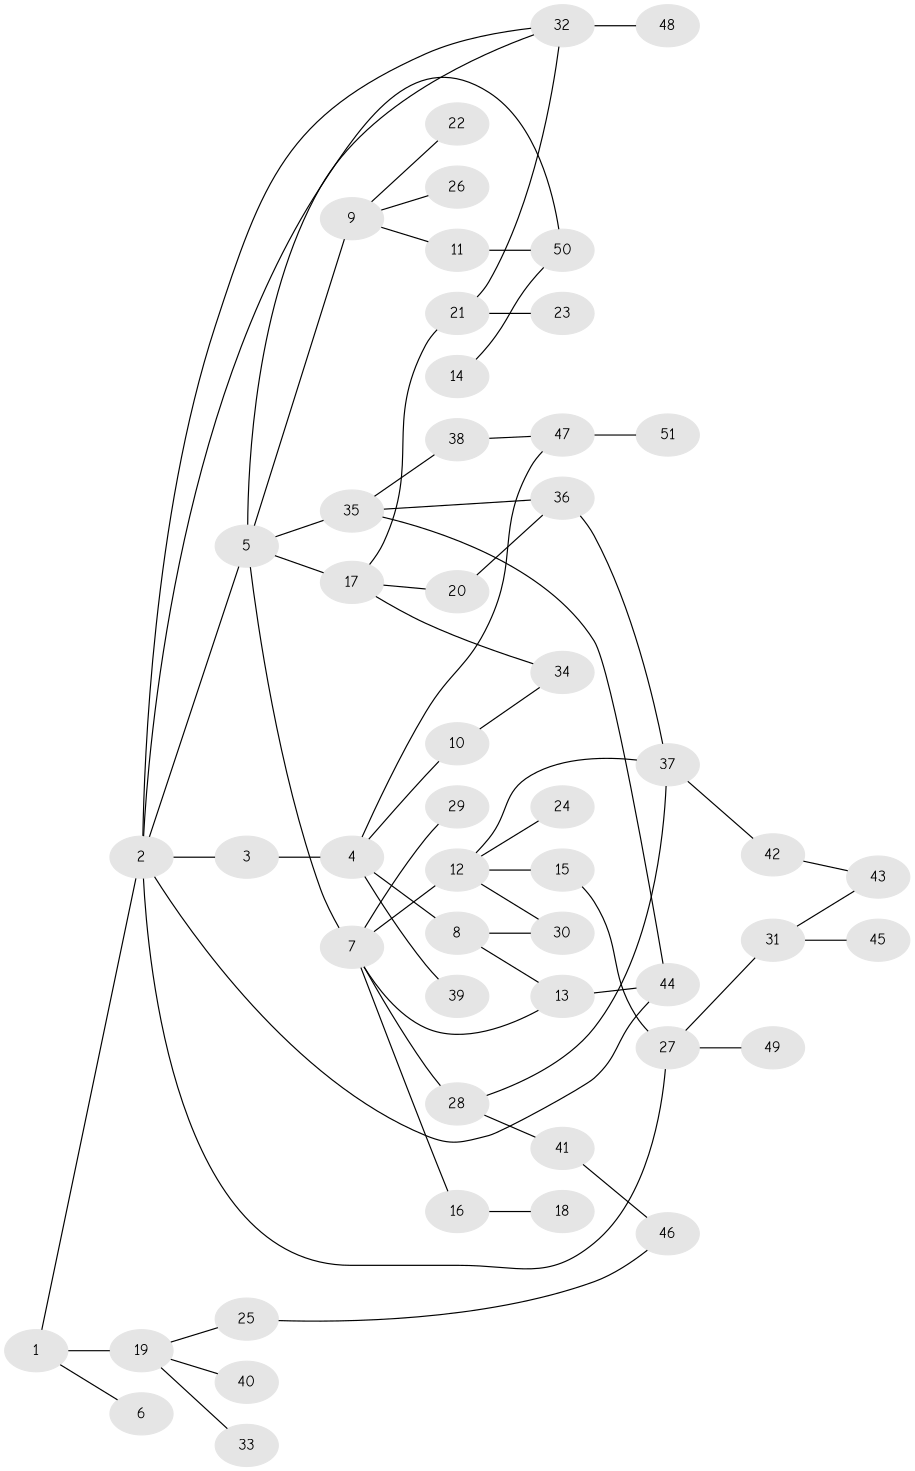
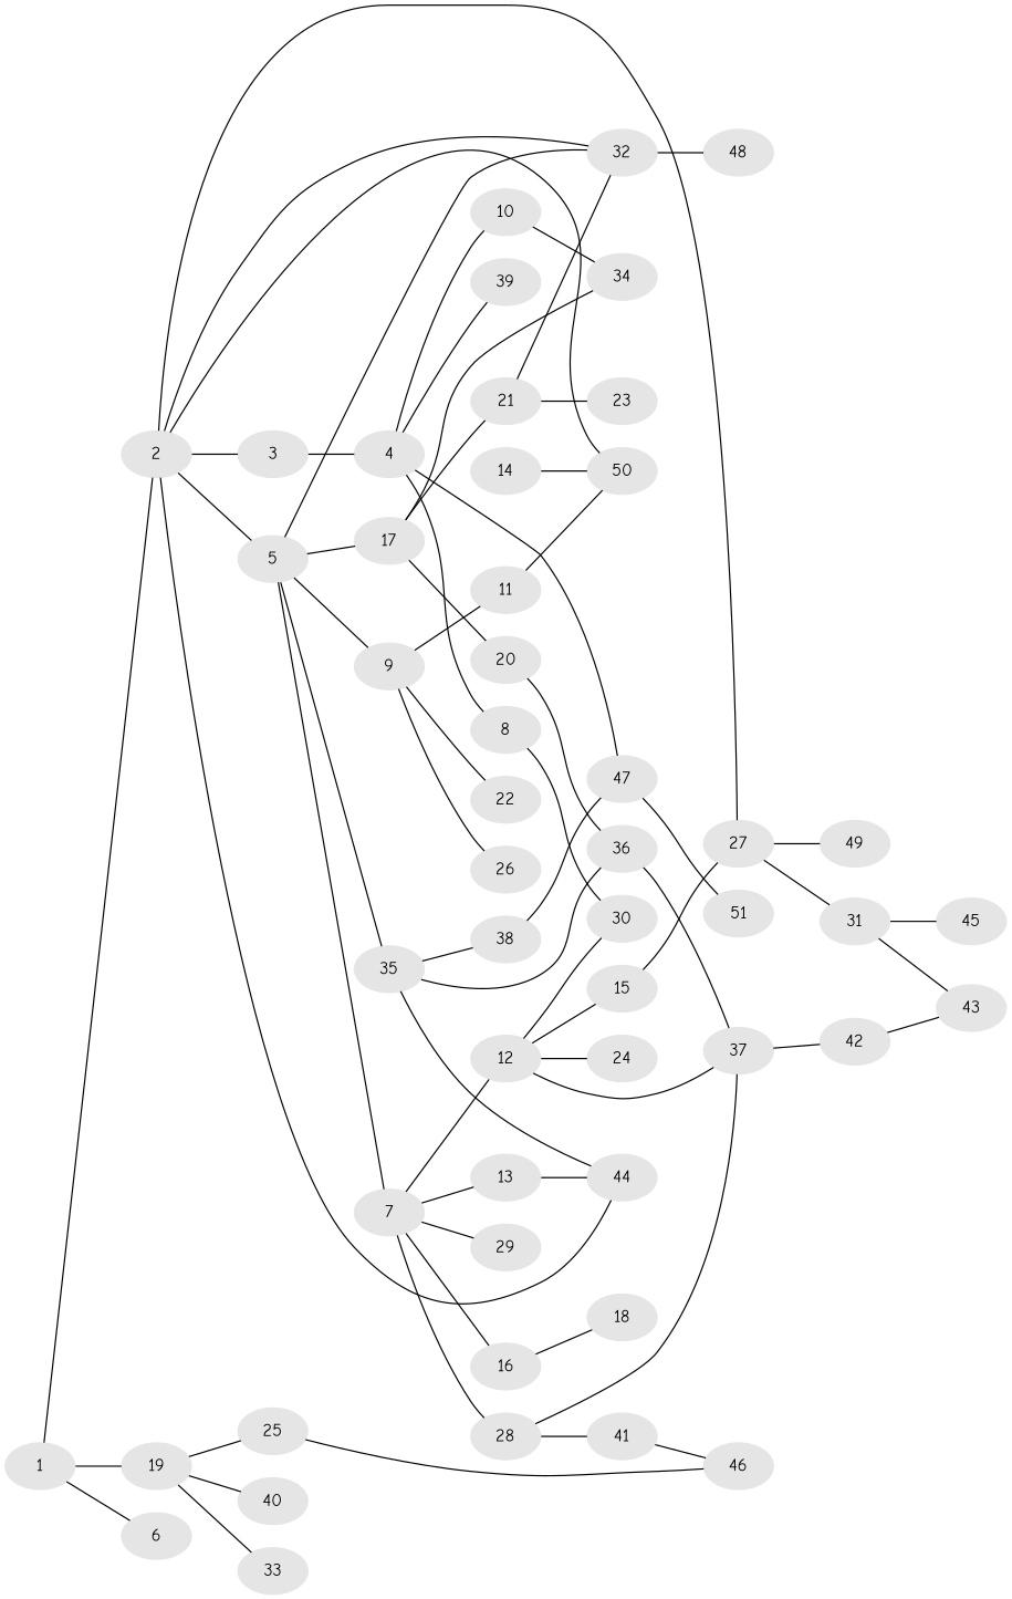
  graph {
    fontname="Comic Neue"
    rankdir=LR
    node [color=gray90 fontname="Comic Neue" style=filled]
    edge [fontname="Comic Neue"]
    1
    2
    6
    19
    3
    5
    27
    32
    44
    50
    25
    33
    40
    4
    7
    9
    17
    35
    21
    23
    31
    49
    48
    8
    10
    39
    47
    13
    30
    34
    51
    12
    16
    28
    29
    11
    22
    26
    20
    36
    38
    15
    24
    37
    18
    41
    14
    46
    43
    45
    42
    1 -- 2
    1 -- 6
    1 -- 19
    2 -- 3
    2 -- 5
    2 -- 27
    2 -- 32
    2 -- 44
    2 -- 50
    19 -- 25
    19 -- 33
    19 -- 40
    3 -- 4
    5 -- 32
    5 -- 7
    5 -- 9
    5 -- 17
    5 -- 35
    27 -- 31
    27 -- 49
    32 -- 48
    25 -- 46
    4 -- 8
    4 -- 10
    4 -- 39
    4 -- 47
    7 -- 13
    7 -- 12
    7 -- 16
    7 -- 28
    7 -- 29
    9 -- 11
    9 -- 22
    9 -- 26
    17 -- 21
    17 -- 34
    17 -- 20
    35 -- 44
    35 -- 36
    35 -- 38
    21 -- 32
    21 -- 23
    31 -- 43
    31 -- 45
-   8 -- 13
    8 -- 30
    10 -- 34
    47 -- 51
    13 -- 44
    12 -- 30
    12 -- 15
    12 -- 24
    12 -- 37
    16 -- 18
    28 -- 37
    28 -- 41
    11 -- 50
    20 -- 36
    36 -- 37
    38 -- 47
    15 -- 27
    37 -- 42
    41 -- 46
    14 -- 50
    42 -- 43
  }
